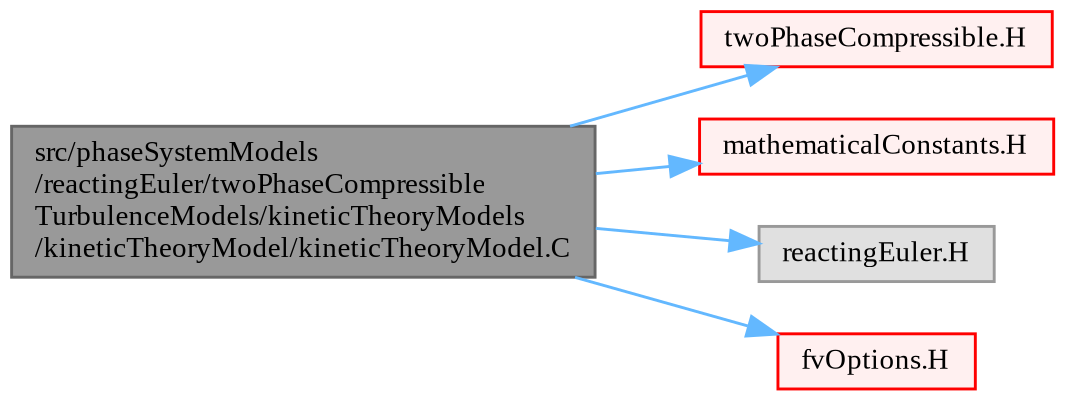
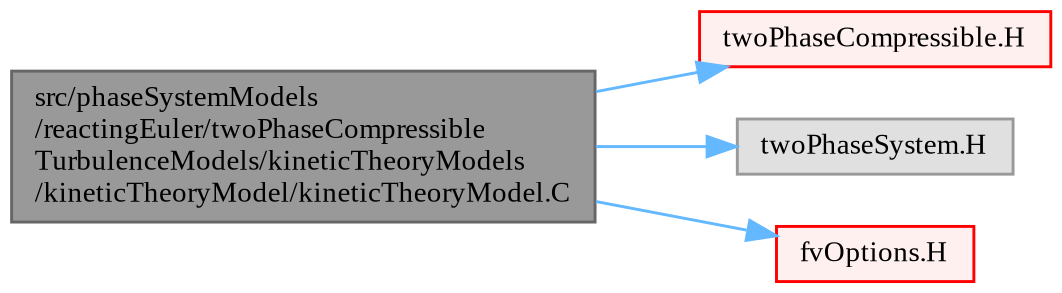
  digraph {
    fontname="Liberation Serif"
    rankdir=LR
    node [color=red fillcolor="#FFF0F0" fontname="Liberation Serif" fontsize=10 shape=box style=filled]
    edge [color=steelblue1 fontname="Liberation Serif" fontsize=10 labelfontname=Helvetica labelfontsize=10 style=solid]
    n1 [color=gray40 fillcolor=grey60 fontcolor=black height=0.2 label="src/phaseSystemModels\l/reactingEuler/twoPhaseCompressible\lTurbulenceModels/kineticTheoryModels\l/kineticTheoryModel/kineticTheoryModel.C" width=0.4]
    n2 [height=0.2 label="twoPhaseCompressible.H" width=0.4]
-   n3 [height=0.2 label="mathematicalConstants.H" width=0.4]
-   n4 [color=grey60 fillcolor="#E0E0E0" height=0.2 label="reactingEuler.H" width=0.4]
+   n4 [color=grey60 fillcolor="#E0E0E0" height=0.2 label="twoPhaseSystem.H" width=0.4]
    n5 [height=0.2 label="fvOptions.H" width=0.4]
    n1 -> n2
-   n1 -> n3
    n1 -> n4
    n1 -> n5
  }
